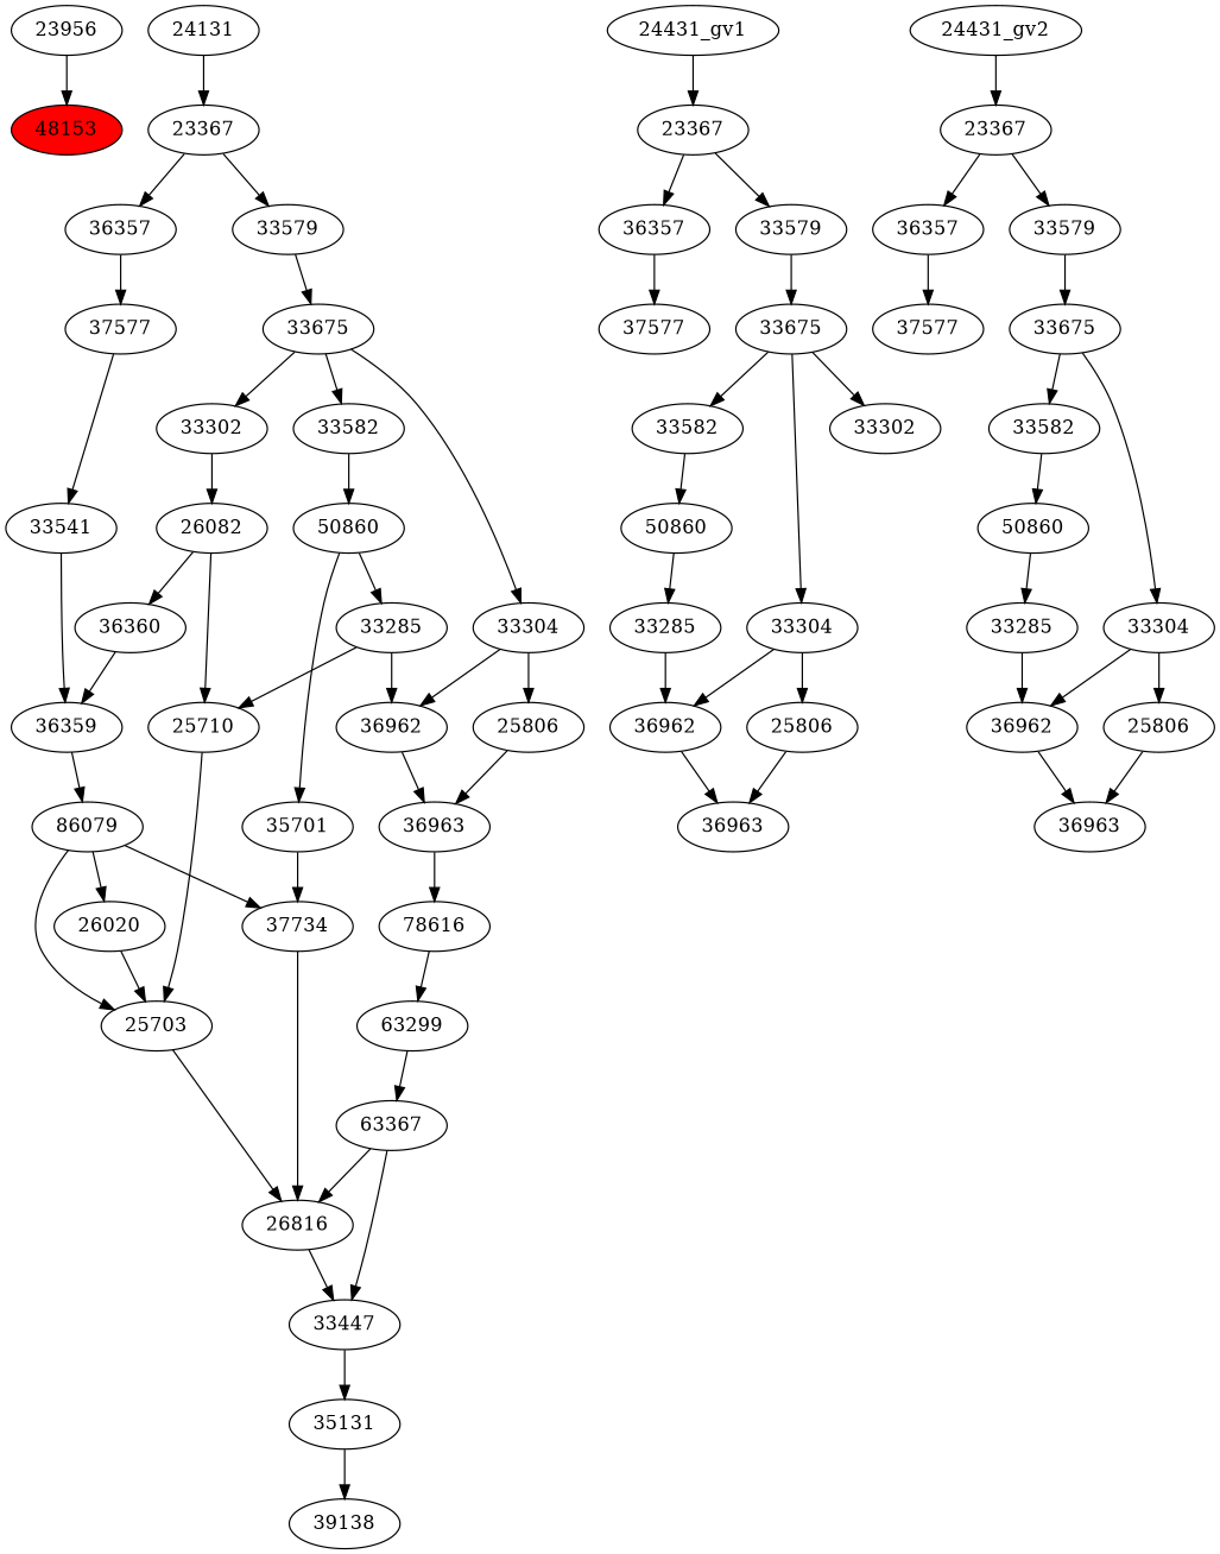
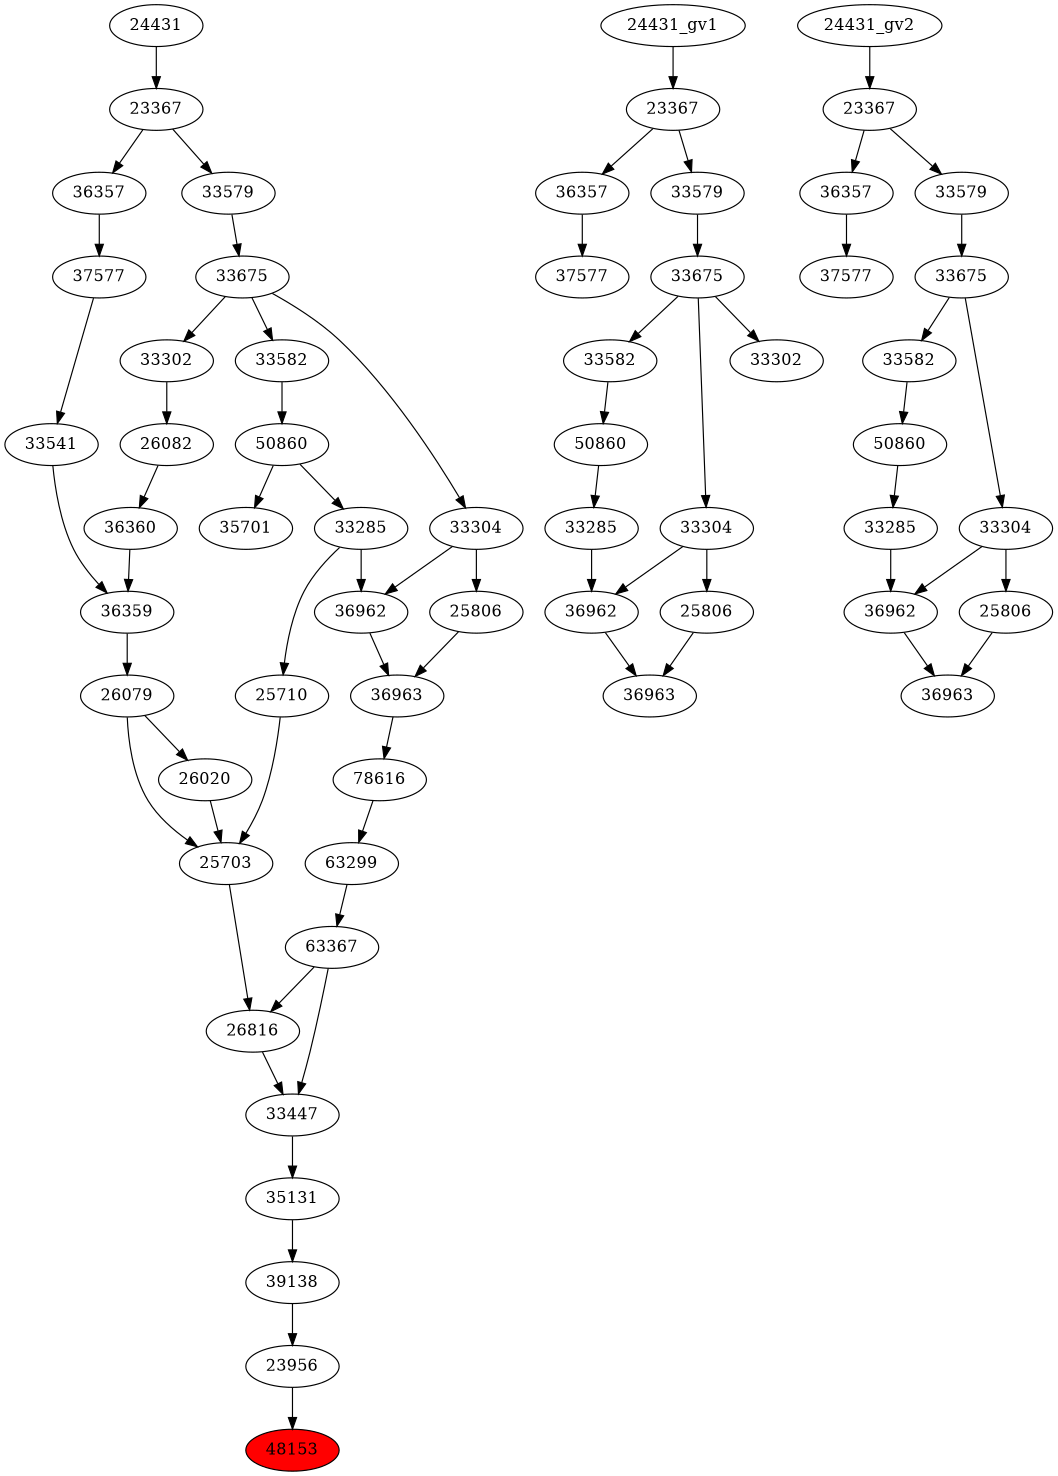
  strict digraph {
    n1 [fillcolor=red label=48153 style=filled]
    n2 [label=23956]
    n3 [label=39138]
    n4 [label=35131]
    n5 [label=33447]
    n6 [label=63367]
    n7 [label=26816]
    n8 [label=63299]
    n9 [label=25703]
-   n10 [label=37734]
    n11 [label=78616]
    n12 [label=26020]
-   n13 [label=86079]
+   n13 [label=26079]
    n14 [label=25710]
    n15 [label=35701]
    n16 [label=36963]
    n17 [label=36359]
    n18 [label=26082]
    n19 [label=36360]
    n20 [label=33285]
    n21 [label=36962]
    n22 [label=50860]
    n23 [label=25806]
    n24 [label=33541]
    n25 [label=33302]
    n26 [label=33582]
    n27 [label=33304]
    n28 [label=37577]
    n29 [label=33675]
    n30 [label=36357]
    n31 [label=33579]
    n32 [label=23367]
-   n33 [label=24131]
+   n33 [label=24431]
    n34 [label=36963]
    n35 [label=36962]
    n36 [label=25806]
    n37 [label=33285]
    n38 [label=50860]
    n39 [label=33582]
    n40 [label=33304]
    n41 [label=33302]
    n42 [label=33675]
    n43 [label=37577]
    n44 [label=36357]
    n45 [label=33579]
    n46 [label=23367]
    "24431_gv1"
    n48 [label=36963]
    n49 [label=36962]
    n50 [label=25806]
    n51 [label=50860]
    n52 [label=33285]
    n53 [label=33582]
    n54 [label=33304]
    n55 [label=37577]
    n56 [label=36357]
    n57 [label=33675]
    n58 [label=23367]
    n59 [label=33579]
    "24431_gv2"
    subgraph sub_1 {
      n1
      n2
      n3
      n4
      n5
      n6
      n7
      n8
      n9
-     n10
      n11
      n12
      n13
      n14
      n15
      n16
      n17
      n18
      n19
      n20
      n21
      n22
      n23
      n24
      n25
      n26
      n27
      n28
      n29
      n30
      n31
      n32
      n33
    }
    subgraph sub_2 {
      n34
      n35
      n36
      n37
      n38
      n39
      n40
      n41
      n42
      n43
      n44
      n45
      n46
      "24431_gv1"
    }
    subgraph sub_3 {
      n48
      n49
      n50
      n51
      n52
      n53
      n54
      n55
      n56
      n57
      n58
      n59
      "24431_gv2"
    }
    n2 -> n1
+   n3 -> n2
    n4 -> n3
    n5 -> n4
    n6 -> n5
    n6 -> n7
    n7 -> n5
    n8 -> n6
    n9 -> n7
-   n10 -> n7
    n11 -> n8
    n12 -> n9
    n13 -> n9
-   n13 -> n10
    n13 -> n12
    n14 -> n9
-   n15 -> n10
    n16 -> n11
    n17 -> n13
-   n18 -> n14
    n18 -> n19
    n19 -> n17
    n20 -> n14
    n20 -> n21
    n21 -> n16
    n22 -> n15
    n22 -> n20
    n23 -> n16
    n24 -> n17
    n25 -> n18
    n26 -> n22
    n27 -> n21
    n27 -> n23
    n28 -> n24
    n29 -> n25
    n29 -> n26
    n29 -> n27
    n30 -> n28
    n31 -> n29
    n32 -> n30
    n32 -> n31
    n33 -> n32
    n35 -> n34
    n36 -> n34
    n37 -> n35
    n38 -> n37
    n39 -> n38
    n40 -> n35
    n40 -> n36
    n42 -> n39
    n42 -> n40
    n42 -> n41
    n44 -> n43
    n45 -> n42
    n46 -> n44
    n46 -> n45
    "24431_gv1" -> n46
    n49 -> n48
    n50 -> n48
    n51 -> n52
    n52 -> n49
    n53 -> n51
    n54 -> n49
    n54 -> n50
    n56 -> n55
    n57 -> n53
    n57 -> n54
    n58 -> n56
    n58 -> n59
    n59 -> n57
    "24431_gv2" -> n58
  }
